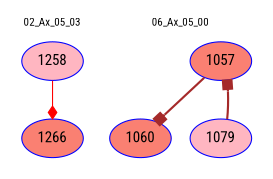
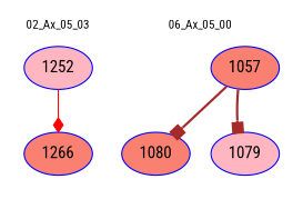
  digraph {
    fontname="Roboto Condensed"
    node [color=blue fillcolor=salmon fontname="Roboto Condensed" style=filled]
    edge [arrowhead=box color=brown fontname="Roboto Condensed" style=bold]
-   n1 [fillcolor=lightpink label=1258]
+   n1 [fillcolor=lightpink label=1252]
    n2 [label=1266]
    n3 [label=1057]
-   n4 [label=1060]
+   n4 [label=1080]
    n5 [fillcolor=lightpink label=1079]
    subgraph cluster_1 {
      color=white
      fontsize=10
      label="02_Ax_05_03"
      n1
      n2
    }
    subgraph cluster_2 {
      color=white
      fontsize=10
      label="06_Ax_05_00"
      n3
      n4
      n5
    }
    n1 -> n2 [arrowhead=diamond color=red style=solid]
    n3 -> n4
-   n5 -> n3
+   n3 -> n5
  }
